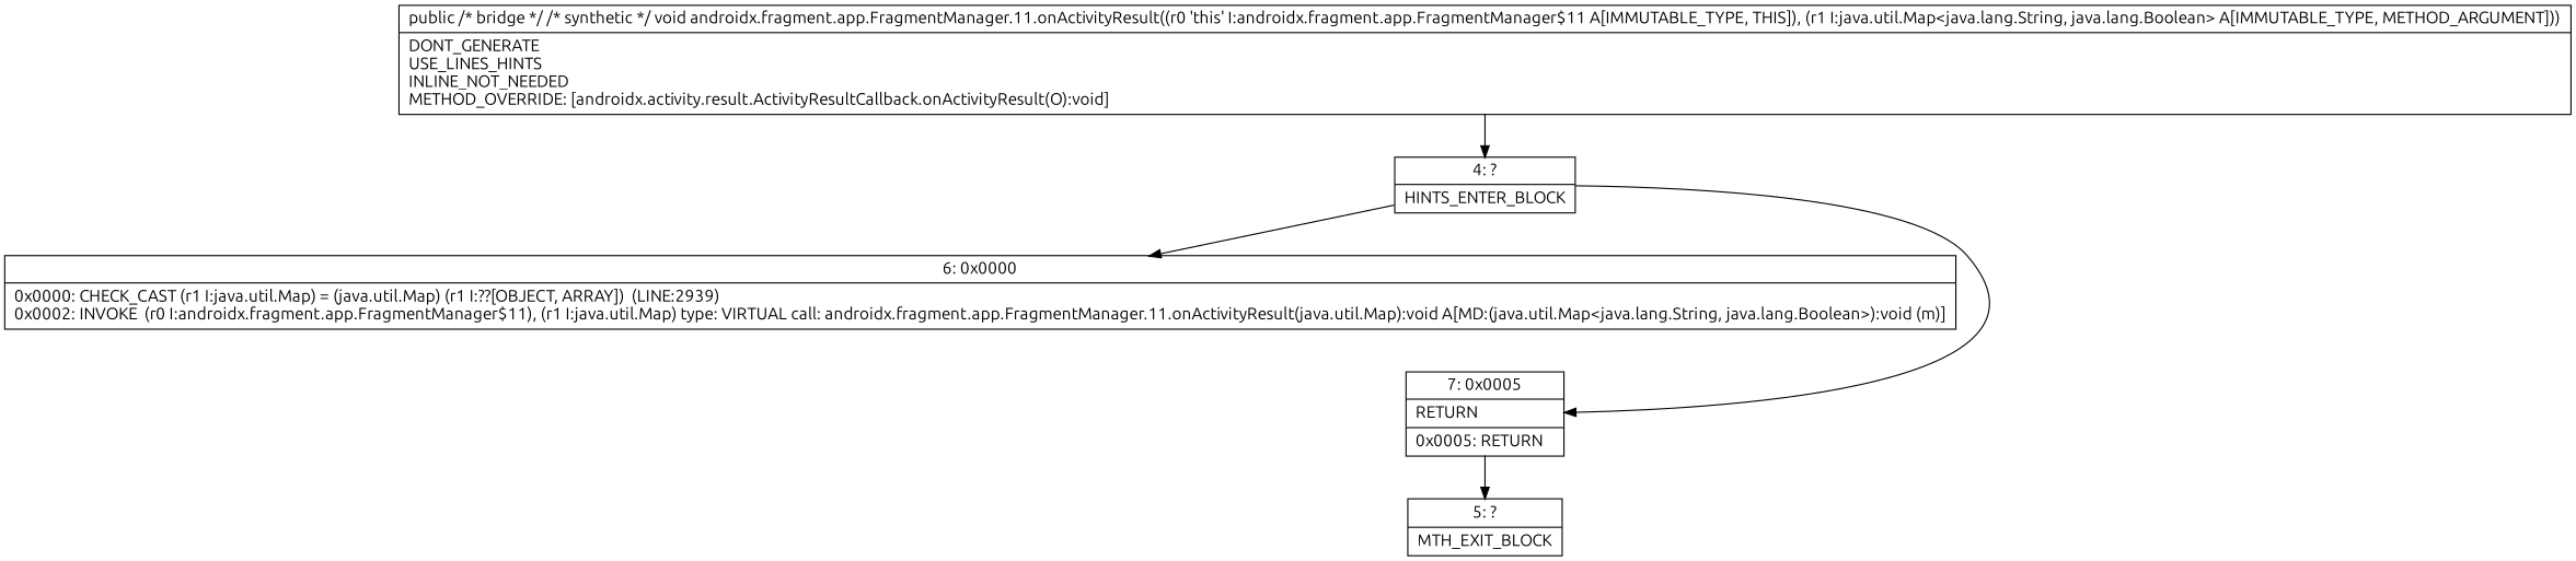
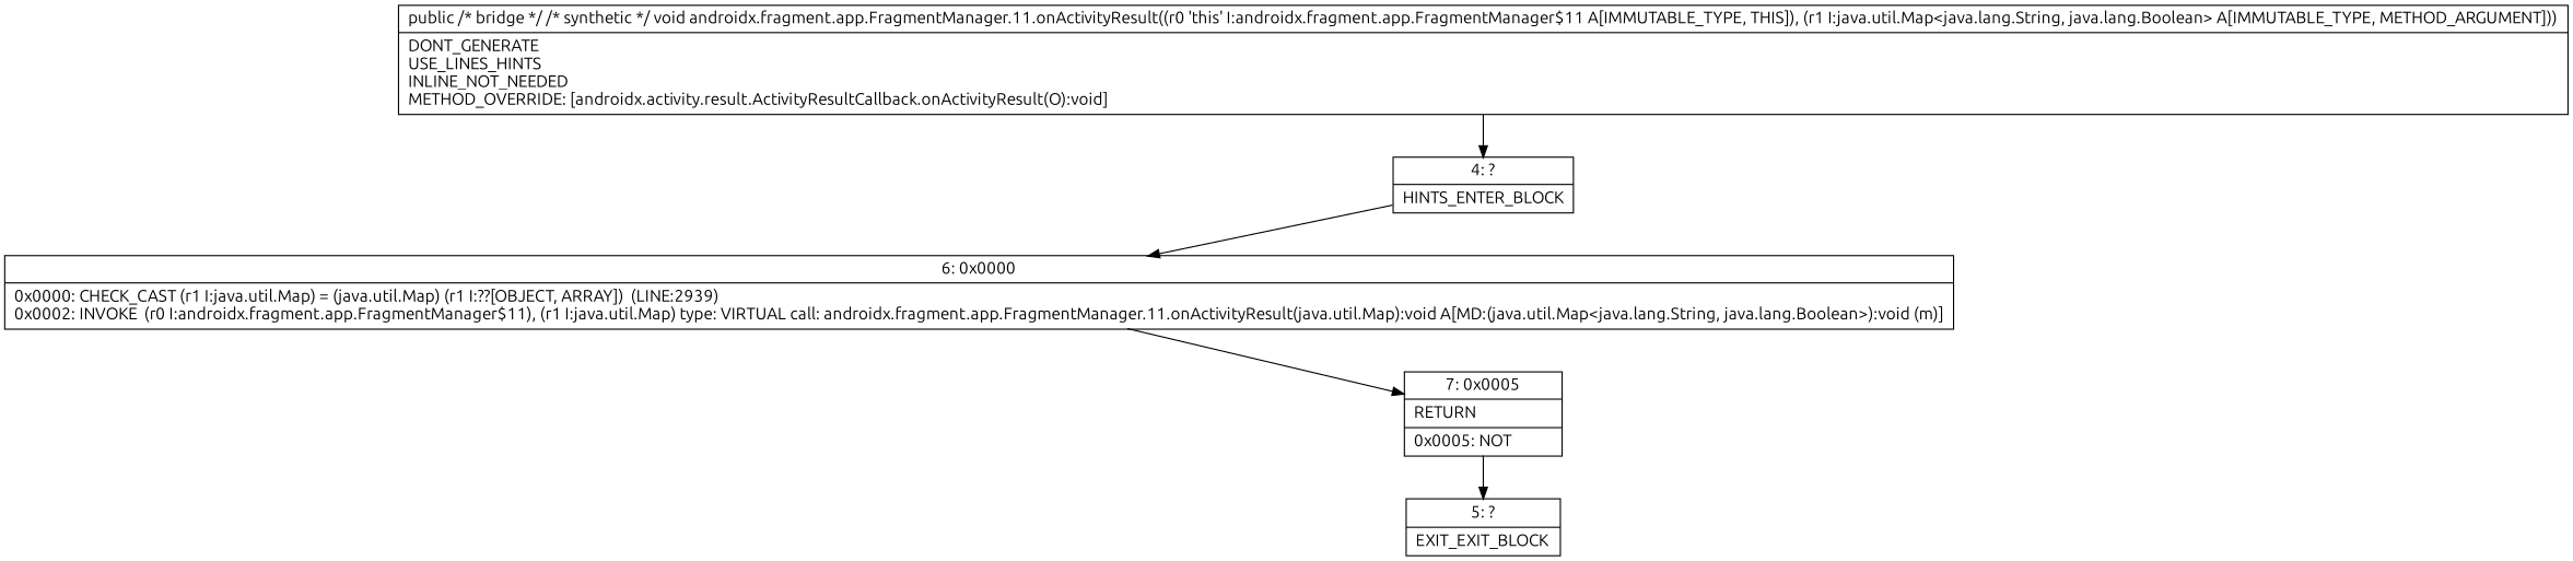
  digraph {
    fontname=Ubuntu
    node [fontname=Ubuntu shape=record]
    edge [fontname=Ubuntu]
    n1 [label="{4\:\ ?|HINTS_ENTER_BLOCK\l}"]
    n2 [label="{6\:\ 0x0000|0x0000: CHECK_CAST (r1 I:java.util.Map) = (java.util.Map) (r1 I:??[OBJECT, ARRAY])  (LINE:2939)\l0x0002: INVOKE  (r0 I:androidx.fragment.app.FragmentManager$11), (r1 I:java.util.Map) type: VIRTUAL call: androidx.fragment.app.FragmentManager.11.onActivityResult(java.util.Map):void A[MD:(java.util.Map\<java.lang.String, java.lang.Boolean\>):void (m)]\l}"]
-   n3 [label="{7\:\ 0x0005|RETURN\l|0x0005: RETURN   \l}"]
-   n4 [label="{5\:\ ?|MTH_EXIT_BLOCK\l}"]
+   n3 [label="{7\:\ 0x0005|RETURN\l|0x0005: NOT   \l}"]
+   n4 [label="{5\:\ ?|EXIT_EXIT_BLOCK\l}"]
    n5 [label="{public \/* bridge *\/ \/* synthetic *\/ void androidx.fragment.app.FragmentManager.11.onActivityResult((r0 'this' I:androidx.fragment.app.FragmentManager$11 A[IMMUTABLE_TYPE, THIS]), (r1 I:java.util.Map\<java.lang.String, java.lang.Boolean\> A[IMMUTABLE_TYPE, METHOD_ARGUMENT]))  | DONT_GENERATE\lUSE_LINES_HINTS\lINLINE_NOT_NEEDED\lMETHOD_OVERRIDE: [androidx.activity.result.ActivityResultCallback.onActivityResult(O):void]\l}"]
    n1 -> n2
-   n1 -> n3
+   n2 -> n3
    n3 -> n4
    n5 -> n1
  }
